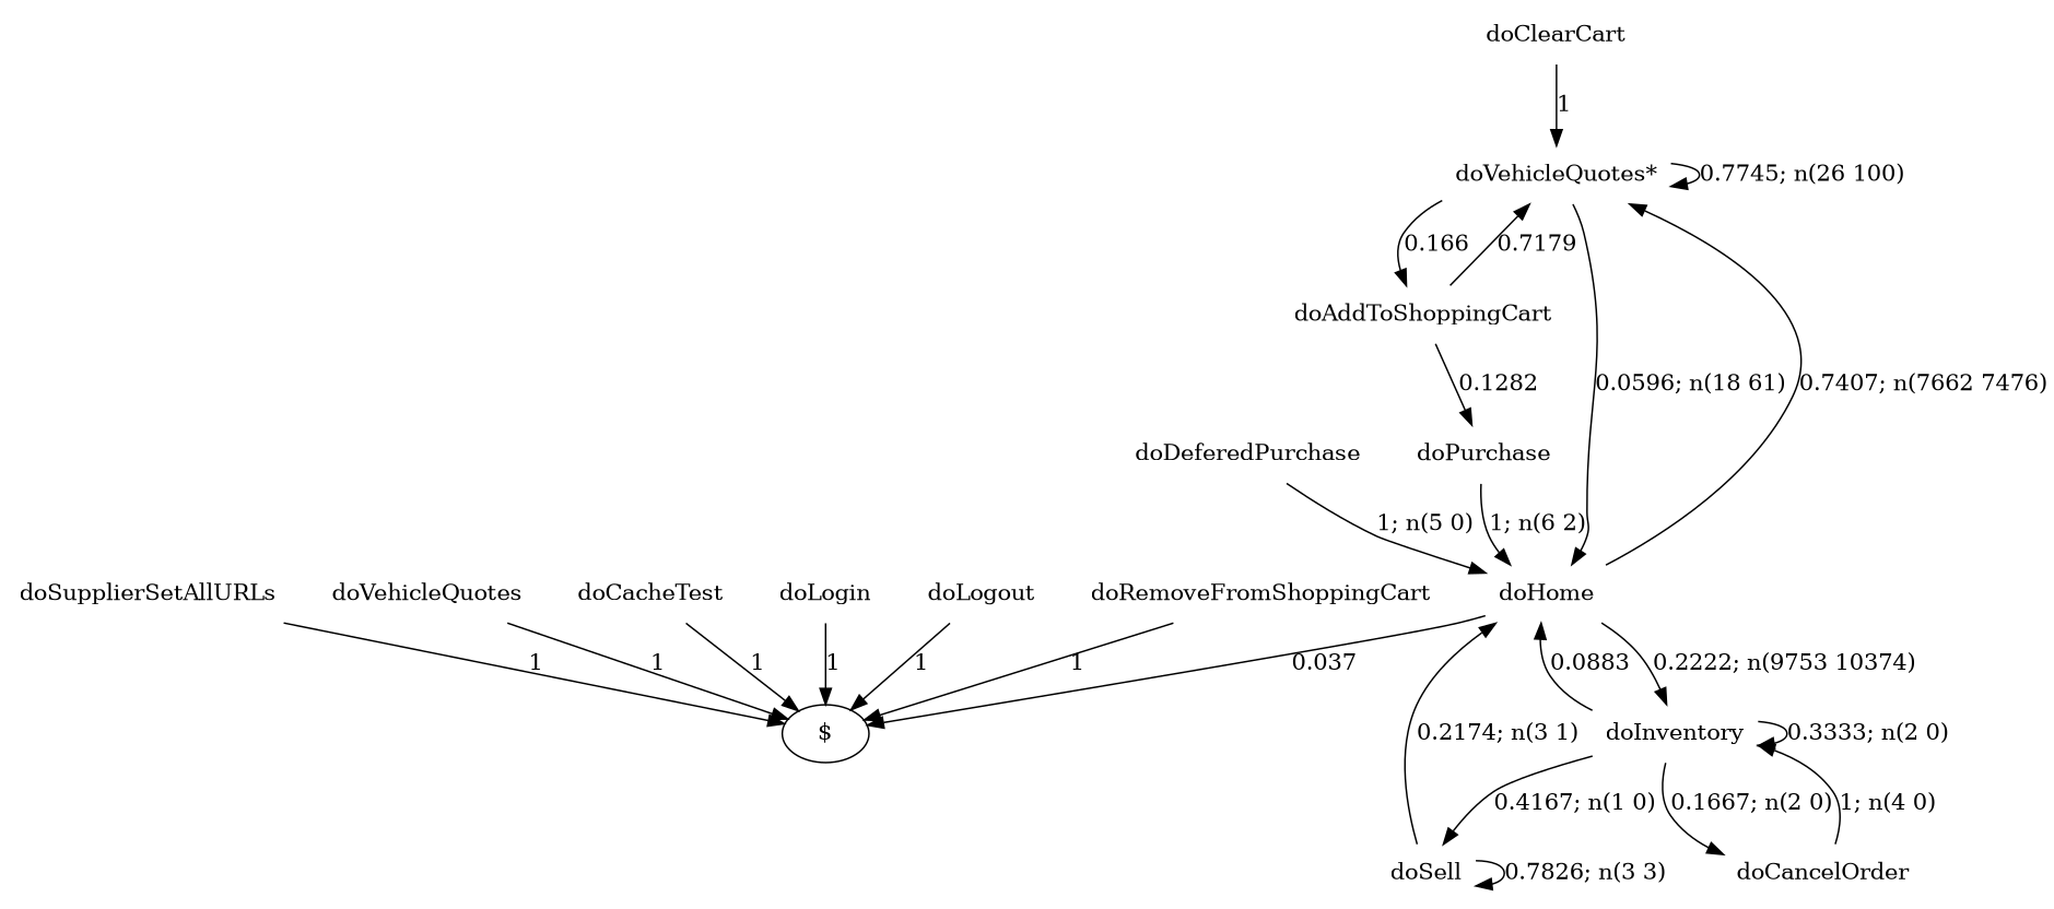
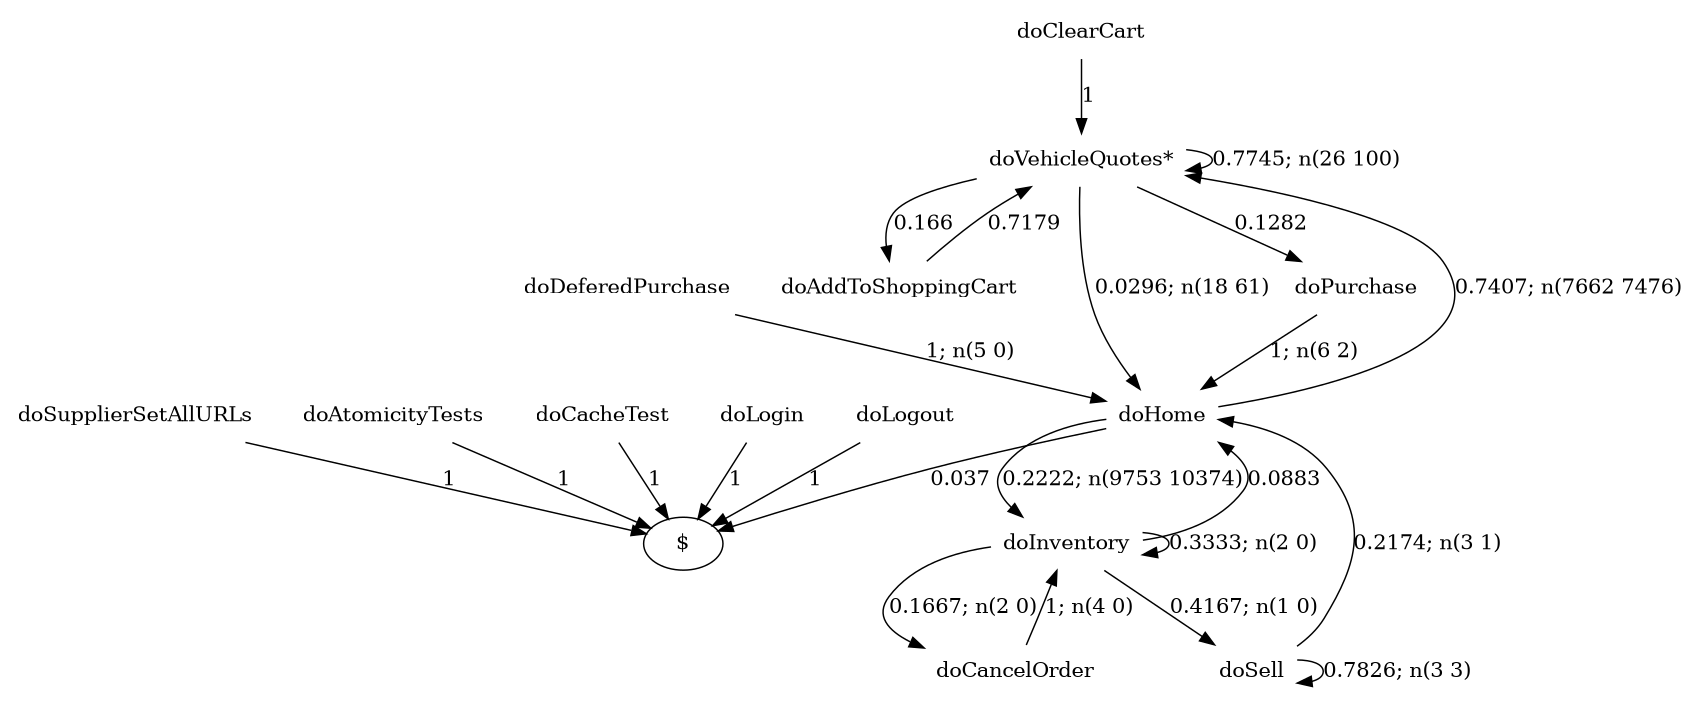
  digraph {
    node [shape=none]
    edge [style=solid]
    n1 [label="doVehicleQuotes*"]
    n2 [label=doAddToShoppingCart]
    n3 [label=doHome]
    n4 [label=doPurchase]
    "$" [shape=""]
    n6 [label=doInventory]
    n7 [label=doSupplierSetAllURLs]
-   n8 [label=doVehicleQuotes]
+   n8 [label=doAtomicityTests]
    n9 [label=doCacheTest]
    n10 [label=doLogin]
    n11 [label=doDeferedPurchase]
    n12 [label=doSell]
    n13 [label=doCancelOrder]
    n14 [label=doClearCart]
    n15 [label=doLogout]
-   n16 [label=doRemoveFromShoppingCart]
    n1 -> n1 [label="0.7745; n(26 100)"]
    n1 -> n2 [label=0.166]
-   n1 -> n3 [label="0.0596; n(18 61)"]
+   n1 -> n3 [label="0.0296; n(18 61)"]
    n2 -> n1 [label=0.7179]
-   n2 -> n4 [label=0.1282]
+   n1 -> n4 [label=0.1282]
    n3 -> n1 [label="0.7407; n(7662 7476)"]
    n3 -> "$" [label=0.037]
    n3 -> n6 [label="0.2222; n(9753 10374)"]
    n4 -> n3 [label="1; n(6 2)"]
    n6 -> n3 [label=0.0883]
    n6 -> n6 [label="0.3333; n(2 0)"]
    n6 -> n12 [label="0.4167; n(1 0)"]
    n6 -> n13 [label="0.1667; n(2 0)"]
    n7 -> "$" [label=1]
    n8 -> "$" [label=1]
    n9 -> "$" [label=1]
    n10 -> "$" [label=1]
    n11 -> n3 [label="1; n(5 0)"]
    n12 -> n3 [label="0.2174; n(3 1)"]
    n12 -> n12 [label="0.7826; n(3 3)"]
    n13 -> n6 [label="1; n(4 0)"]
    n14 -> n1 [label=1]
    n15 -> "$" [label=1]
-   n16 -> "$" [label=1]
  }
